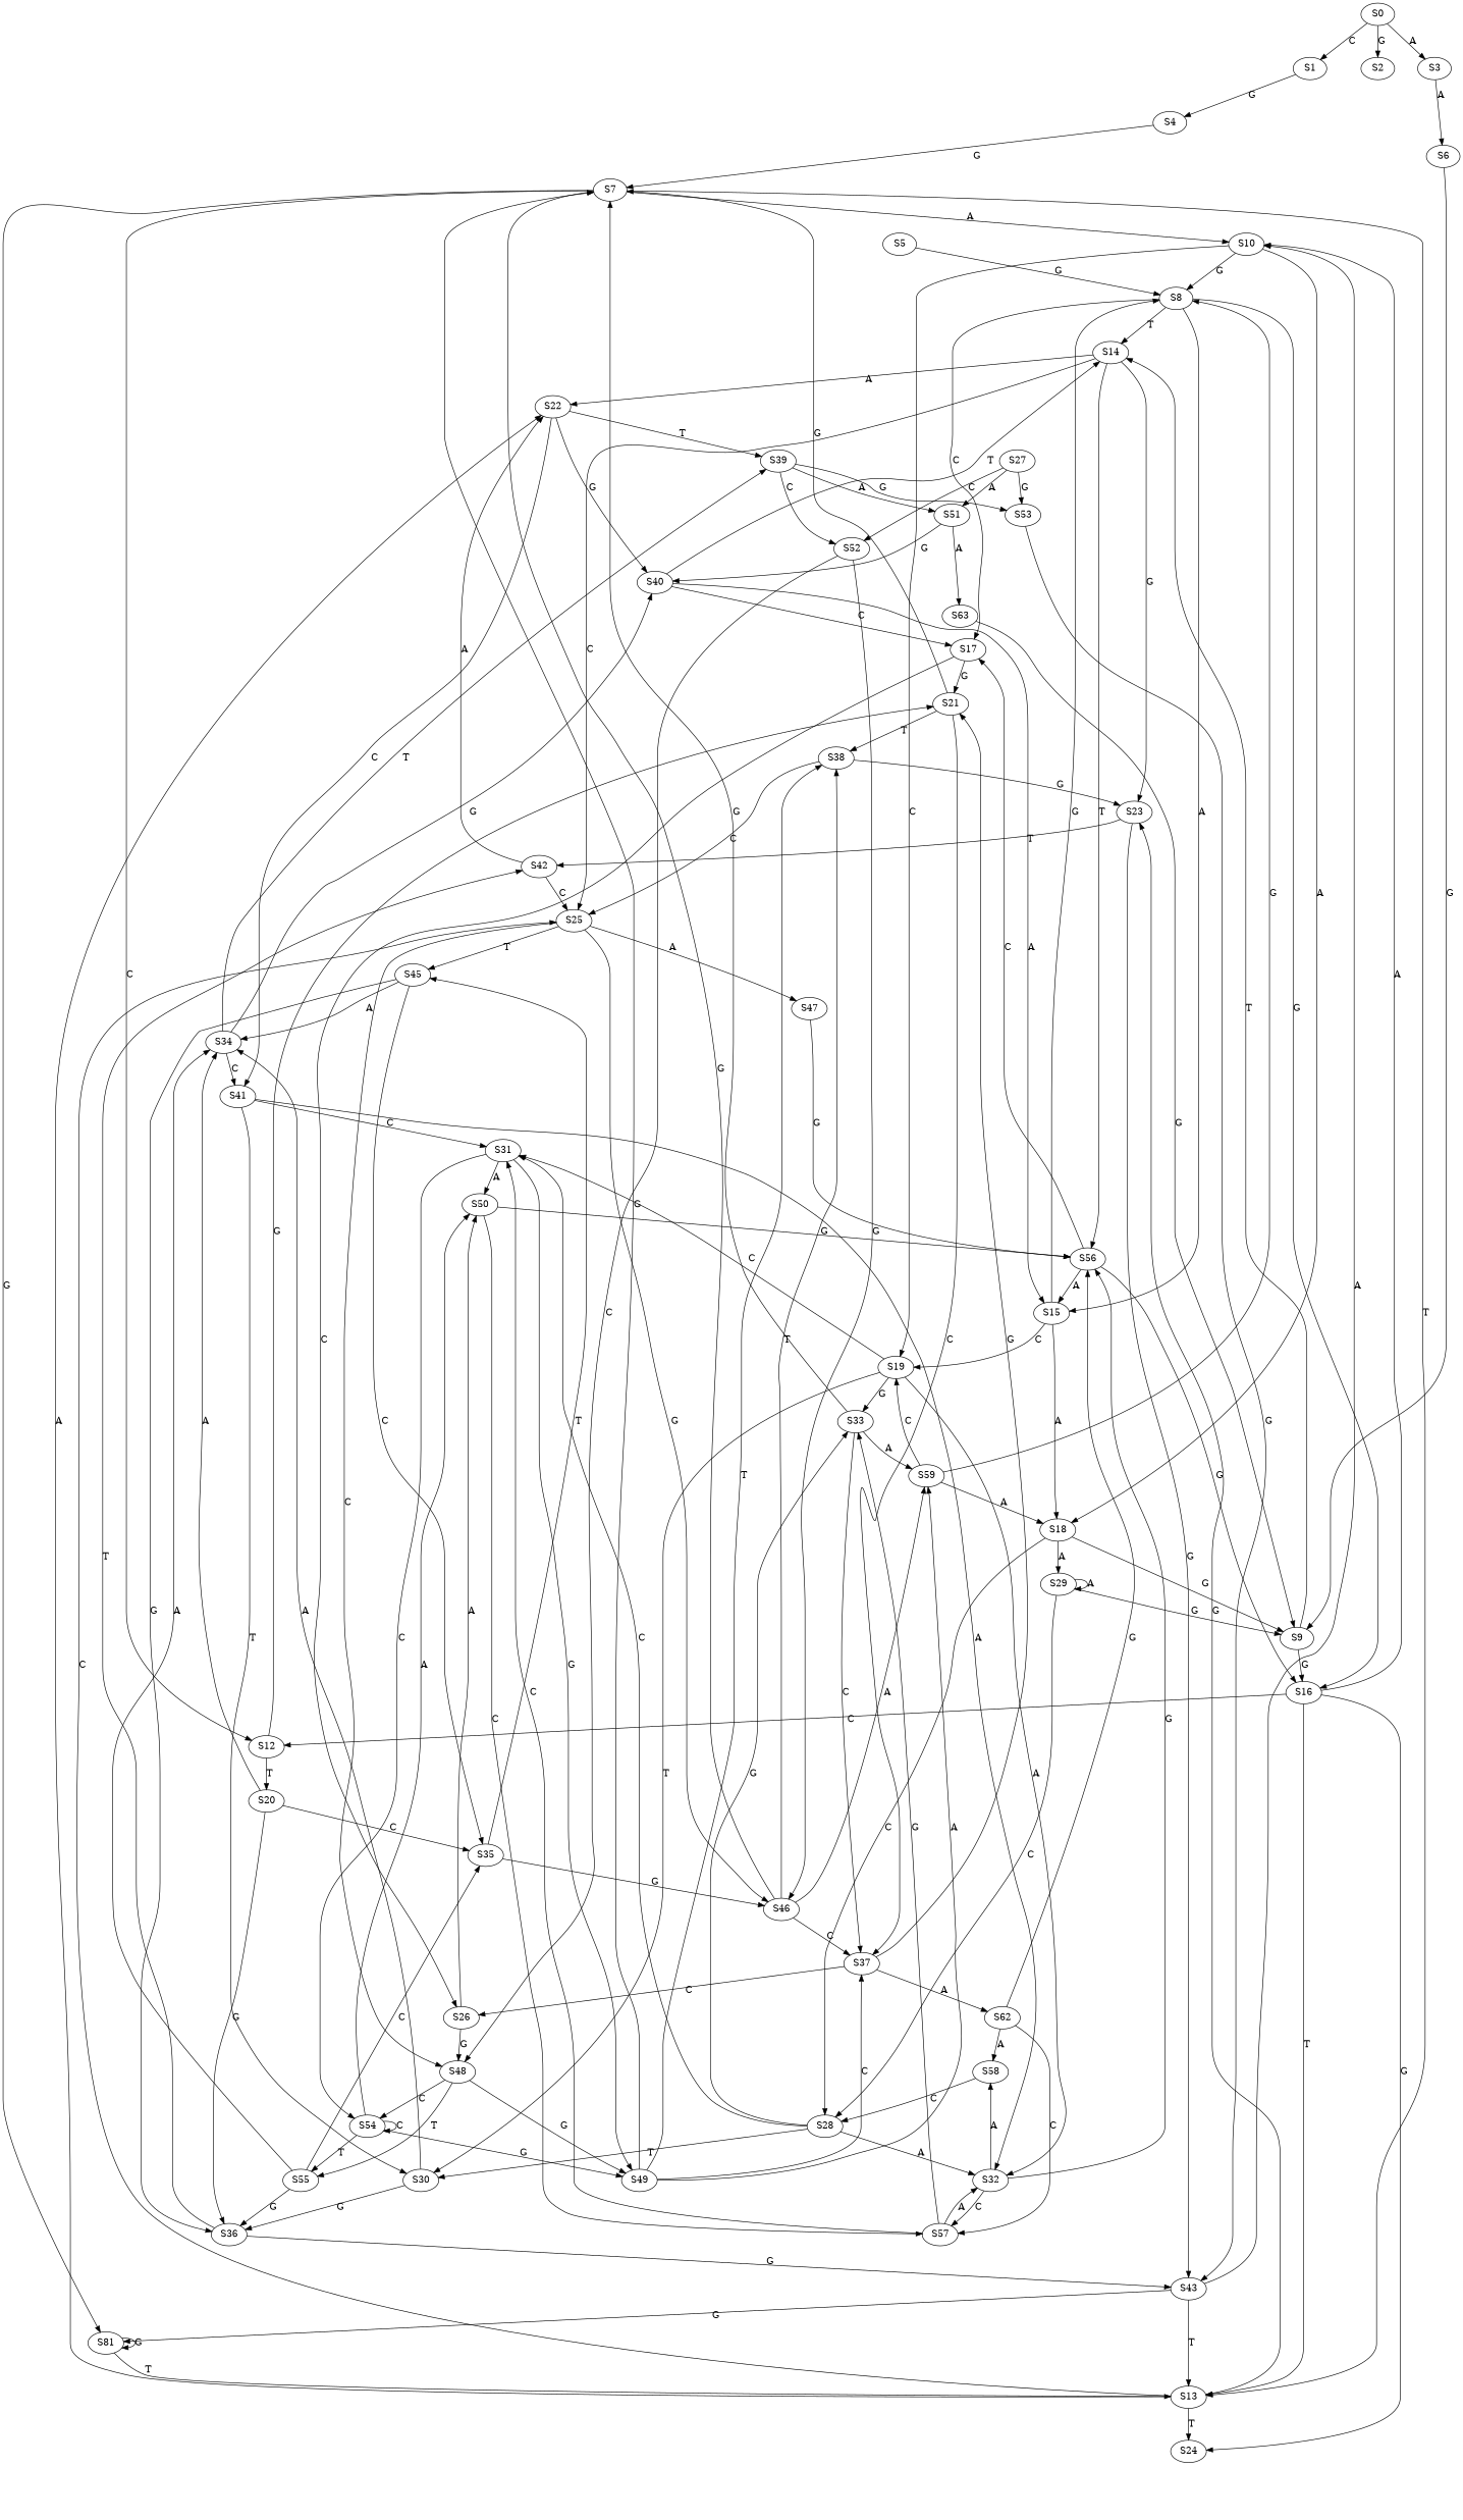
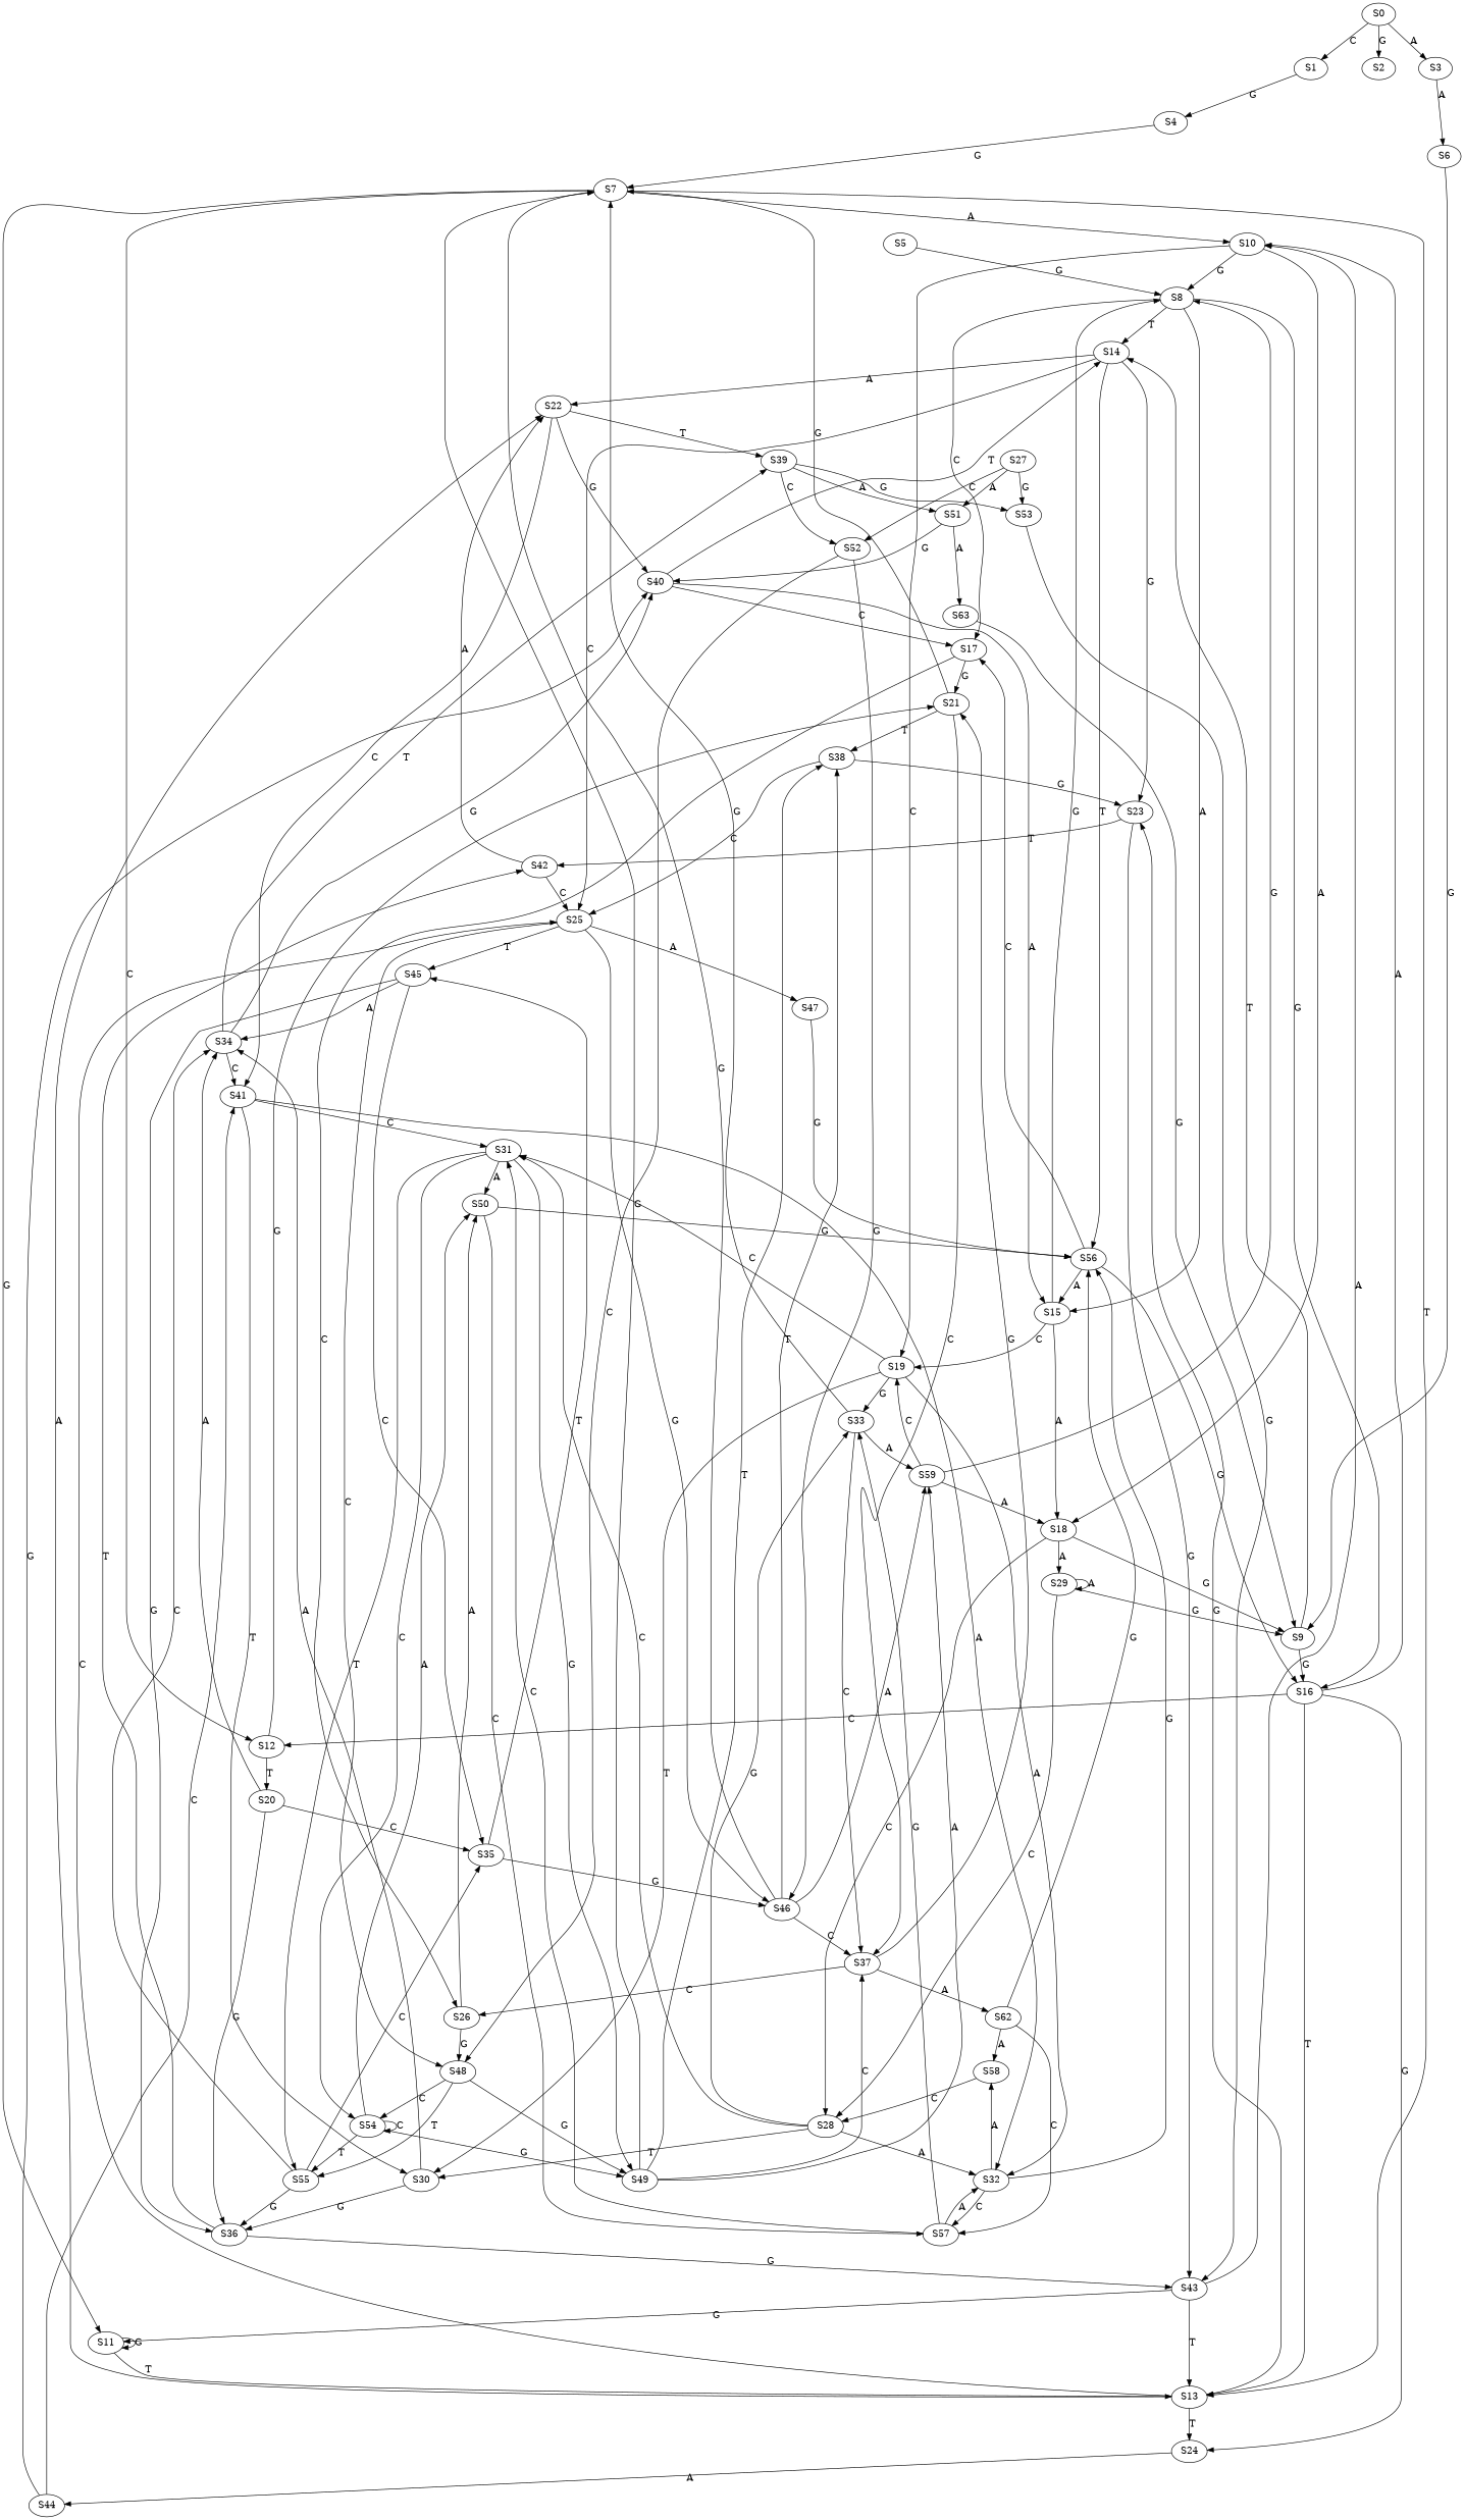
  strict digraph {
    S0
    S1
    S2
    S3
    S4
    S6
    S7
    S5
    S8
    S9
    S10
-   S11 [label=S81]
+   S11
    S12
    S13
    S14
    S15
    S16
    S17
    S18
    S19
    S20
    S21
    S22
    S23
    S24
    S25
    S56
    S26
    S28
    S29
    S30
    S31
    S32
    S33
    S34
    S35
    S36
    S37
    S38
    S39
    S40
    S41
    S42
    S43
+   S44
    S45
    S46
    S47
    S48
    S50
    S27
    S51
    S52
    S53
    S49
    S54
    S55
    S57
    S58
    S59
    S62
    S63
    S0 -> S1 [label=C]
    S0 -> S2 [label=G]
    S0 -> S3 [label=A]
    S1 -> S4 [label=G]
    S3 -> S6 [label=A]
    S4 -> S7 [label=G]
    S6 -> S9 [label=G]
    S7 -> S10 [label=A]
    S7 -> S11 [label=G]
    S7 -> S12 [label=C]
    S7 -> S13 [label=T]
    S5 -> S8 [label=G]
    S8 -> S14 [label=T]
    S8 -> S15 [label=A]
    S8 -> S16 [label=G]
    S8 -> S17 [label=C]
    S9 -> S14 [label=T]
    S9 -> S16 [label=G]
    S10 -> S8 [label=G]
    S10 -> S18 [label=A]
    S10 -> S19 [label=C]
    S11 -> S11 [label=G]
    S11 -> S13 [label=T]
    S12 -> S20 [label=T]
    S12 -> S21 [label=G]
    S13 -> S22 [label=A]
    S13 -> S23 [label=G]
    S13 -> S24 [label=T]
    S13 -> S25 [label=C]
    S14 -> S22 [label=A]
    S14 -> S23 [label=G]
    S14 -> S25 [label=C]
    S14 -> S56 [label=T]
    S15 -> S8 [label=G]
    S15 -> S18 [label=A]
    S15 -> S19 [label=C]
    S16 -> S10 [label=A]
    S16 -> S12 [label=C]
    S16 -> S13 [label=T]
    S16 -> S24 [label=G]
    S17 -> S21 [label=G]
    S17 -> S26 [label=C]
    S18 -> S9 [label=G]
    S18 -> S28 [label=C]
    S18 -> S29 [label=A]
    S19 -> S30 [label=T]
    S19 -> S31 [label=C]
    S19 -> S32 [label=A]
    S19 -> S33 [label=G]
    S20 -> S34 [label=A]
    S20 -> S35 [label=C]
    S20 -> S36 [label=G]
    S21 -> S7 [label=G]
    S21 -> S37 [label=C]
    S21 -> S38 [label=T]
    S22 -> S39 [label=T]
    S22 -> S40 [label=G]
    S22 -> S41 [label=C]
    S23 -> S42 [label=T]
    S23 -> S43 [label=G]
+   S24 -> S44 [label=A]
    S25 -> S45 [label=T]
    S25 -> S46 [label=G]
    S25 -> S47 [label=A]
    S25 -> S48 [label=C]
    S56 -> S15 [label=A]
    S56 -> S16 [label=G]
    S56 -> S17 [label=C]
    S26 -> S48 [label=G]
    S26 -> S50 [label=A]
    S28 -> S30 [label=T]
    S28 -> S31 [label=C]
    S28 -> S32 [label=A]
    S28 -> S33 [label=G]
    S29 -> S9 [label=G]
    S29 -> S28 [label=C]
    S29 -> S29 [label=A]
    S30 -> S34 [label=A]
    S30 -> S36 [label=G]
    S31 -> S50 [label=A]
    S31 -> S49 [label=G]
    S31 -> S54 [label=C]
+   S31 -> S55 [label=T]
    S32 -> S56 [label=G]
    S32 -> S57 [label=C]
    S32 -> S58 [label=A]
    S33 -> S7 [label=G]
    S33 -> S37 [label=C]
    S33 -> S59 [label=A]
    S34 -> S39 [label=T]
    S34 -> S40 [label=G]
    S34 -> S41 [label=C]
    S35 -> S45 [label=T]
    S35 -> S46 [label=G]
    S36 -> S42 [label=T]
    S36 -> S43 [label=G]
    S37 -> S21 [label=G]
    S37 -> S26 [label=C]
    S37 -> S62 [label=A]
    S38 -> S23 [label=G]
    S38 -> S25 [label=C]
    S39 -> S51 [label=A]
    S39 -> S52 [label=C]
    S39 -> S53 [label=G]
    S40 -> S14 [label=T]
    S40 -> S15 [label=A]
    S40 -> S17 [label=C]
    S41 -> S30 [label=T]
    S41 -> S31 [label=C]
    S41 -> S32 [label=A]
    S42 -> S22 [label=A]
    S42 -> S25 [label=C]
    S43 -> S10 [label=A]
    S43 -> S11 [label=G]
    S43 -> S13 [label=T]
+   S44 -> S40 [label=G]
+   S44 -> S41 [label=C]
    S45 -> S34 [label=A]
    S45 -> S35 [label=C]
    S45 -> S36 [label=G]
    S46 -> S7 [label=G]
    S46 -> S37 [label=C]
    S46 -> S38 [label=T]
    S46 -> S59 [label=A]
    S47 -> S56 [label=G]
    S48 -> S49 [label=G]
    S48 -> S54 [label=C]
    S48 -> S55 [label=T]
    S50 -> S56 [label=G]
    S50 -> S57 [label=C]
    S27 -> S51 [label=A]
    S27 -> S52 [label=C]
    S27 -> S53 [label=G]
    S51 -> S40 [label=G]
    S51 -> S63 [label=A]
    S52 -> S46 [label=G]
    S52 -> S48 [label=C]
    S53 -> S43 [label=G]
    S49 -> S7 [label=G]
    S49 -> S37 [label=C]
    S49 -> S38 [label=T]
    S49 -> S59 [label=A]
    S54 -> S50 [label=A]
    S54 -> S49 [label=G]
    S54 -> S54 [label=C]
    S54 -> S55 [label=T]
-   S55 -> S34 [label=A]
+   S55 -> S34 [label=C]
    S55 -> S35 [label=C]
    S55 -> S36 [label=G]
    S57 -> S31 [label=C]
    S57 -> S32 [label=A]
    S57 -> S33 [label=G]
    S58 -> S28 [label=C]
    S59 -> S8 [label=G]
    S59 -> S18 [label=A]
    S59 -> S19 [label=C]
    S62 -> S56 [label=G]
    S62 -> S57 [label=C]
    S62 -> S58 [label=A]
    S63 -> S9 [label=G]
  }
